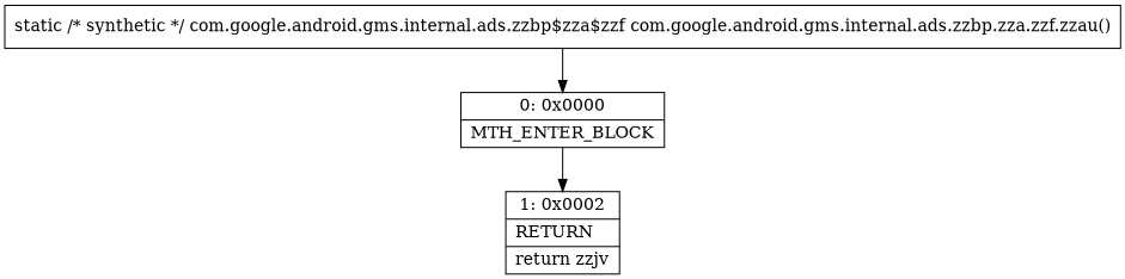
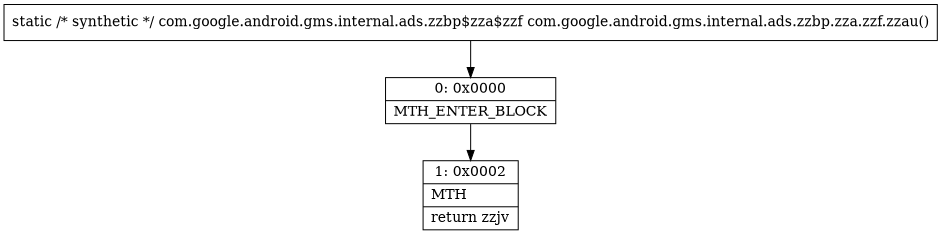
  digraph {
    node [shape=record]
    n1 [label="{0\:\ 0x0000|MTH_ENTER_BLOCK\l}"]
-   n2 [label="{1\:\ 0x0002|RETURN\l|return zzjv\l}"]
+   n2 [label="{1\:\ 0x0002|MTH\l|return zzjv\l}"]
    n3 [label="{static \/* synthetic *\/ com.google.android.gms.internal.ads.zzbp$zza$zzf com.google.android.gms.internal.ads.zzbp.zza.zzf.zzau() }"]
    n1 -> n2
    n3 -> n1
  }
